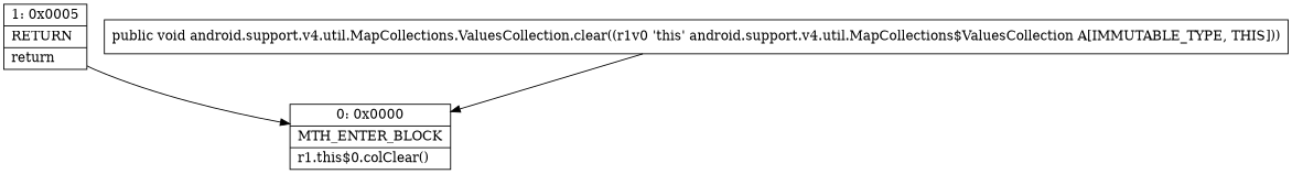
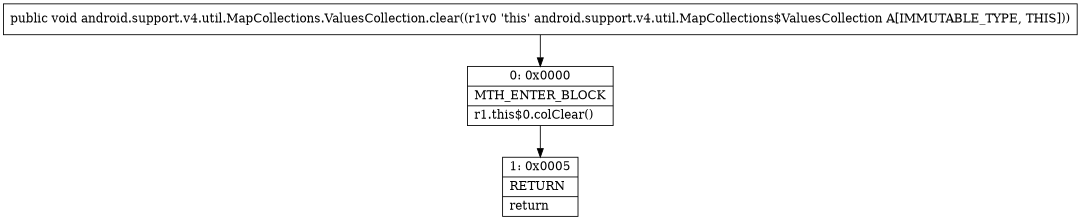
  digraph {
    node [shape=record]
    n1 [label="{0\:\ 0x0000|MTH_ENTER_BLOCK\l|r1.this$0.colClear()\l}"]
    n2 [label="{1\:\ 0x0005|RETURN\l|return\l}"]
    n3 [label="{public void android.support.v4.util.MapCollections.ValuesCollection.clear((r1v0 'this' android.support.v4.util.MapCollections$ValuesCollection A[IMMUTABLE_TYPE, THIS])) }"]
-   n2 -> n1
+   n1 -> n2
    n3 -> n1
  }
